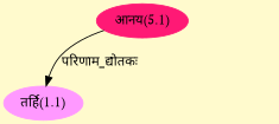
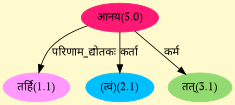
  digraph {
    bgcolor=lemonchiffon1
    compound=true
    fontname="PT Serif"
    rankdir=BT
    node [fontname="PT Serif" style=filled]
    edge [dir=back fontname="PT Serif"]
    n1 [color="#FF99FF" label="तर्हि(1.1)"]
-   n2 [color="#FF1975" label="आनय(5.1)"]
+   n2 [color="#FF1975" label="आनय(5.0)"]
+   n3 [color="#00BFFF" label="(त्वं)(2.1)"]
+   n4 [color="#93DB70" label="तत्(3.1)"]
    n1 -> n2 [label="परिणाम_द्योतकः"]
+   n3 -> n2 [label="कर्ता"]
+   n4 -> n2 [label="कर्म"]
  }
